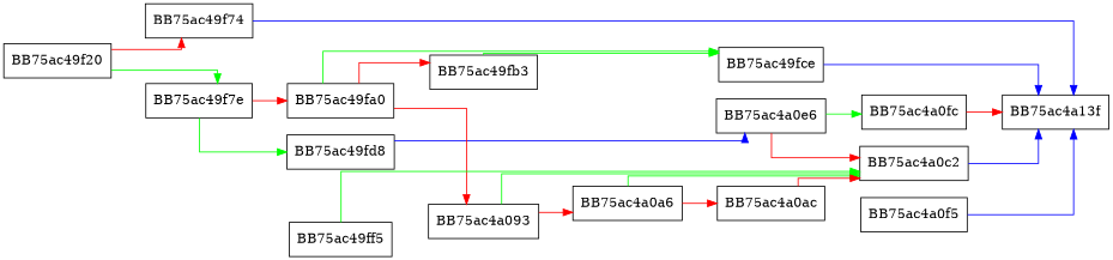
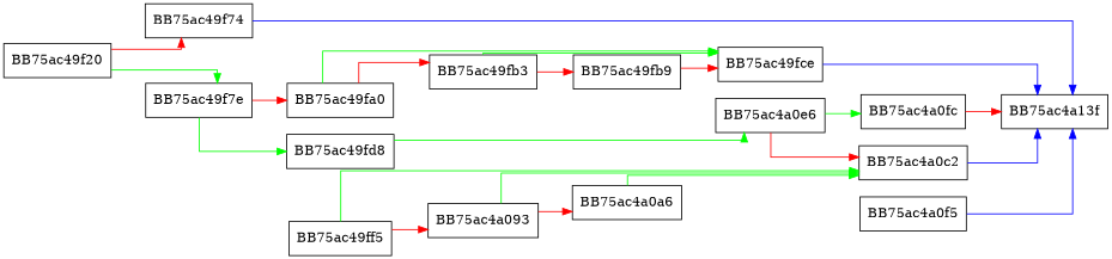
  digraph {
    rankdir=LR
    splines=ortho
    node [shape=box]
    edge [color=red]
    BB75ac49f20
    BB75ac49f7e
    BB75ac49f74
    BB75ac49fd8
    BB75ac49fa0
    BB75ac4a13f
    BB75ac4a0e6
    BB75ac49fce
    BB75ac49fb3
    BB75ac4a0fc
    BB75ac4a0c2
    BB75ac49ff5
    BB75ac4a093
+   BB75ac49fb9
    BB75ac4a0f5
    BB75ac4a0a6
-   BB75ac4a0ac
    BB75ac49f20 -> BB75ac49f7e [color=green]
    BB75ac49f20 -> BB75ac49f74
    BB75ac49f7e -> BB75ac49fd8 [color=green]
    BB75ac49f7e -> BB75ac49fa0
    BB75ac49f74 -> BB75ac4a13f [color=blue]
-   BB75ac49fd8 -> BB75ac4a0e6 [color=blue]
+   BB75ac49fd8 -> BB75ac4a0e6 [color=green]
    BB75ac49fa0 -> BB75ac49fce [color=green]
    BB75ac49fa0 -> BB75ac49fb3
    BB75ac4a0e6 -> BB75ac4a0fc [color=green]
    BB75ac4a0e6 -> BB75ac4a0c2
    BB75ac49fce -> BB75ac4a13f [color=blue]
    BB75ac49fb3 -> BB75ac49fce [color=green]
+   BB75ac49fb3 -> BB75ac49fb9
    BB75ac4a0fc -> BB75ac4a13f
    BB75ac4a0c2 -> BB75ac4a13f [color=blue]
    BB75ac49ff5 -> BB75ac4a0c2 [color=green]
-   BB75ac49fa0 -> BB75ac4a093
+   BB75ac49ff5 -> BB75ac4a093
    BB75ac4a093 -> BB75ac4a0c2 [color=green]
    BB75ac4a093 -> BB75ac4a0a6
+   BB75ac49fb9 -> BB75ac49fce
    BB75ac4a0f5 -> BB75ac4a13f [color=blue]
    BB75ac4a0a6 -> BB75ac4a0c2 [color=green]
-   BB75ac4a0a6 -> BB75ac4a0ac
-   BB75ac4a0ac -> BB75ac4a0c2
  }
